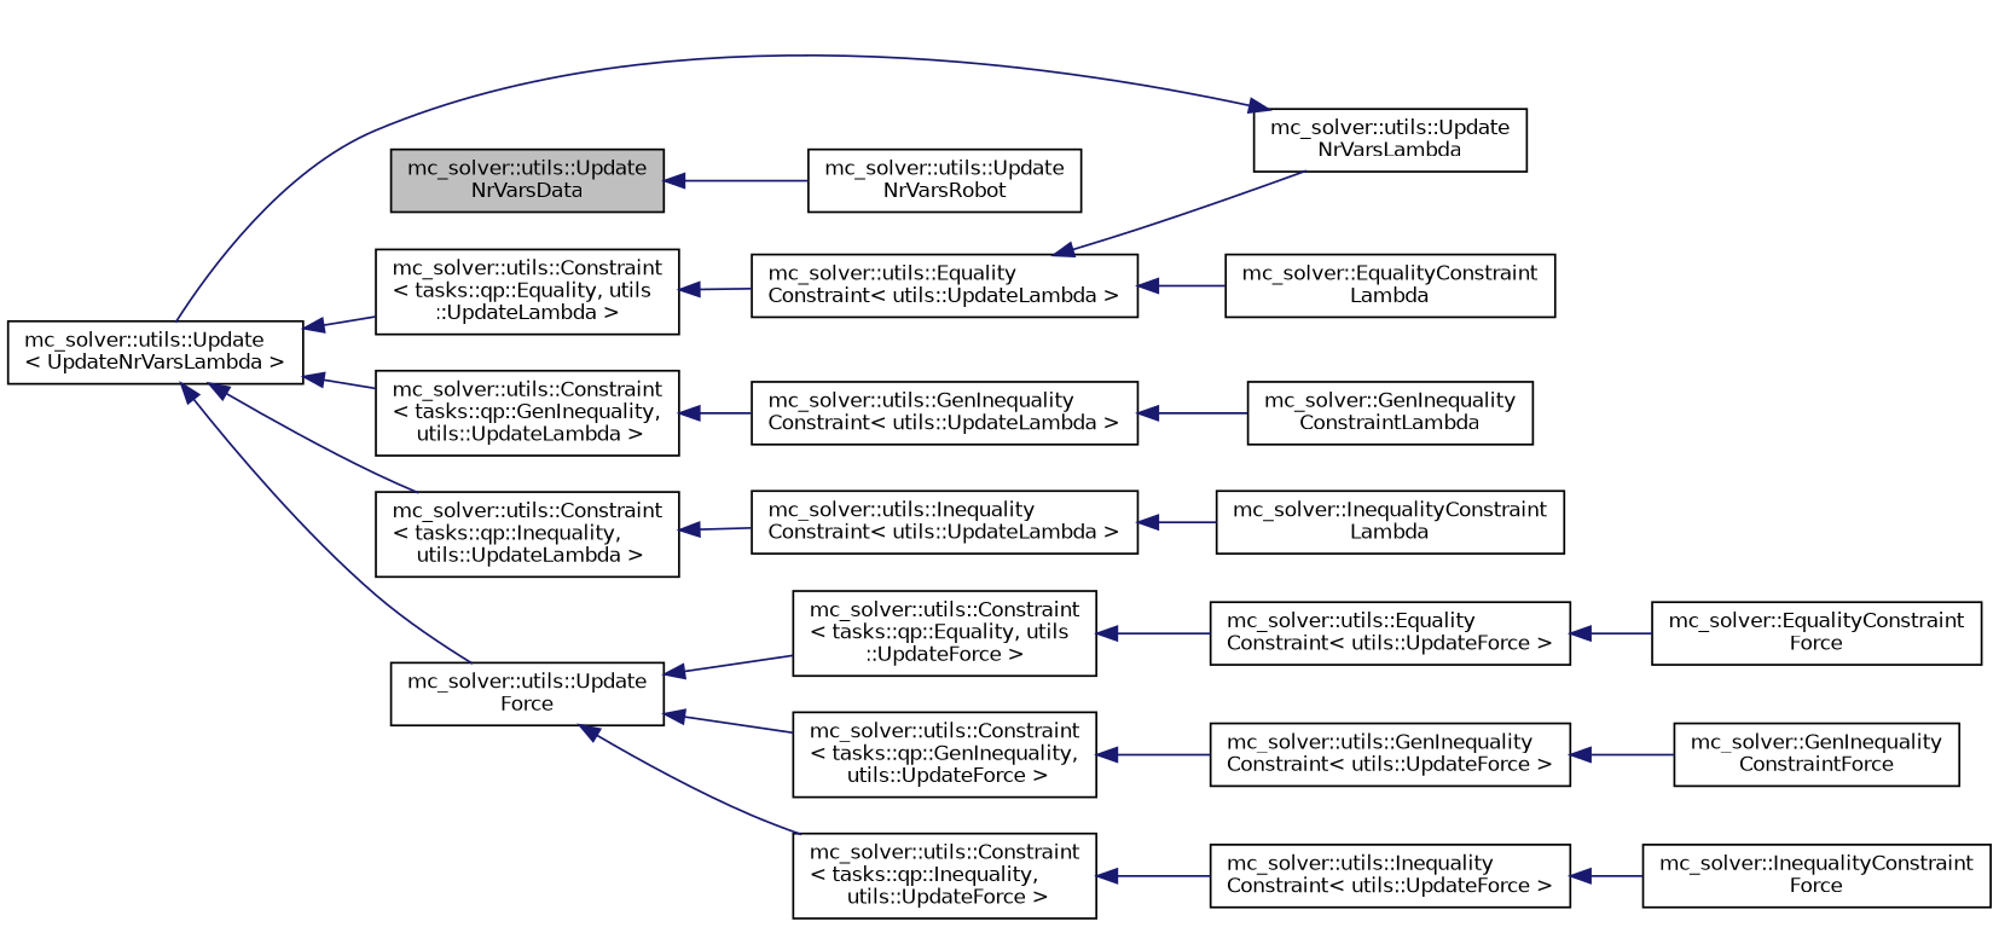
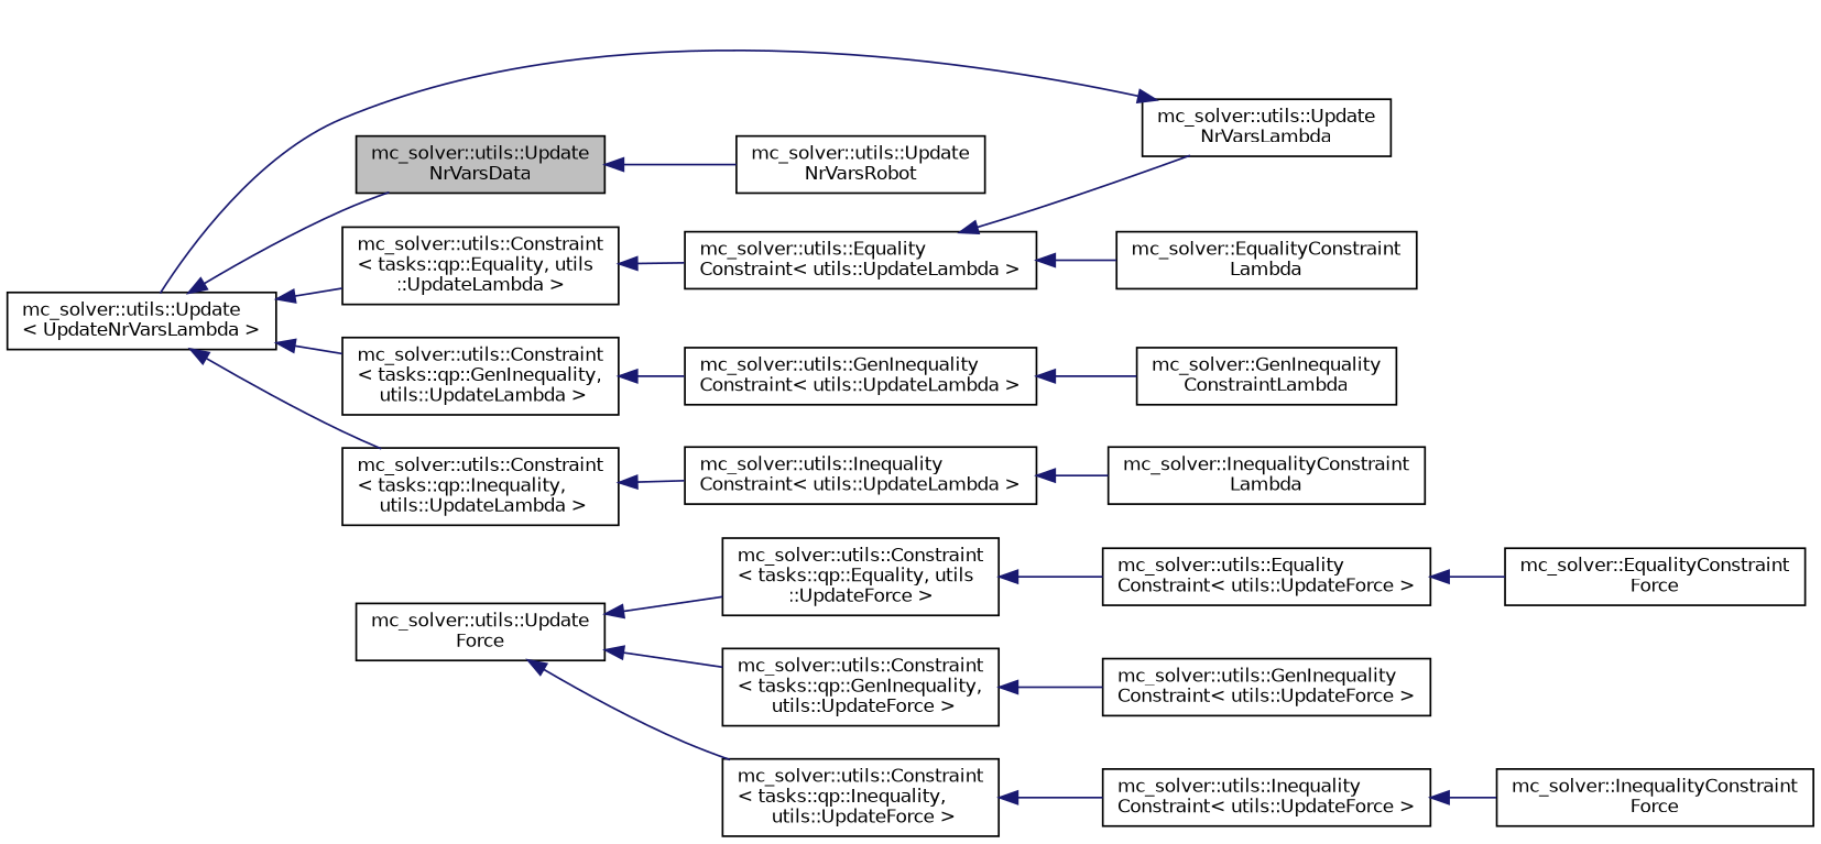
  digraph {
    rankdir=LR
    node [color=black fillcolor=white fontname=Helvetica fontsize=10 shape=record style=filled]
    edge [color=midnightblue dir=back fontname=Helvetica fontsize=10 labelfontname=Helvetica labelfontsize=10 style=solid]
    n1 [fillcolor=grey75 fontcolor=black height=0.2 label="mc_solver::utils::Update\lNrVarsData" width=0.4]
    n2 [height=0.2 label="mc_solver::utils::Update\lNrVarsRobot" width=0.4]
    n3 [height=0.2 label="mc_solver::utils::Update\lNrVarsLambda" width=0.4]
    n4 [height=0.2 label="mc_solver::utils::Update\l\< UpdateNrVarsLambda \>" width=0.4]
    n5 [height=0.2 label="mc_solver::utils::Constraint\l\< tasks::qp::Equality, utils\l::UpdateLambda \>" width=0.4]
    n6 [height=0.2 label="mc_solver::utils::Constraint\l\< tasks::qp::GenInequality,\l utils::UpdateLambda \>" width=0.4]
    n7 [height=0.2 label="mc_solver::utils::Constraint\l\< tasks::qp::Inequality,\l utils::UpdateLambda \>" width=0.4]
    n8 [height=0.2 label="mc_solver::utils::Update\lForce" width=0.4]
    n9 [height=0.2 label="mc_solver::utils::Equality\lConstraint\< utils::UpdateLambda \>" width=0.4]
    n10 [height=0.2 label="mc_solver::utils::GenInequality\lConstraint\< utils::UpdateLambda \>" width=0.4]
    n11 [height=0.2 label="mc_solver::utils::Inequality\lConstraint\< utils::UpdateLambda \>" width=0.4]
    n12 [height=0.2 label="mc_solver::utils::Constraint\l\< tasks::qp::Equality, utils\l::UpdateForce \>" width=0.4]
    n13 [height=0.2 label="mc_solver::utils::Constraint\l\< tasks::qp::GenInequality,\l utils::UpdateForce \>" width=0.4]
    n14 [height=0.2 label="mc_solver::utils::Constraint\l\< tasks::qp::Inequality,\l utils::UpdateForce \>" width=0.4]
    n15 [height=0.2 label="mc_solver::EqualityConstraint\lLambda" width=0.4]
    n16 [height=0.2 label="mc_solver::GenInequality\lConstraintLambda" width=0.4]
    n17 [height=0.2 label="mc_solver::InequalityConstraint\lLambda" width=0.4]
    n18 [height=0.2 label="mc_solver::utils::Equality\lConstraint\< utils::UpdateForce \>" width=0.4]
    n19 [height=0.2 label="mc_solver::utils::GenInequality\lConstraint\< utils::UpdateForce \>" width=0.4]
    n20 [height=0.2 label="mc_solver::utils::Inequality\lConstraint\< utils::UpdateForce \>" width=0.4]
    n21 [height=0.2 label="mc_solver::EqualityConstraint\lForce" width=0.4]
-   n22 [height=0.2 label="mc_solver::GenInequality\lConstraintForce" width=0.4]
    n23 [height=0.2 label="mc_solver::InequalityConstraint\lForce" width=0.4]
    n1 -> n2
    n3 -> n4
    n4 -> n5
    n4 -> n6
    n4 -> n7
-   n4 -> n8
+   n4 -> n1
    n5 -> n9
    n6 -> n10
    n7 -> n11
    n8 -> n12
    n8 -> n13
    n8 -> n14
    n9 -> n3
    n9 -> n15
    n10 -> n16
    n11 -> n17
    n12 -> n18
    n13 -> n19
    n14 -> n20
    n18 -> n21
-   n19 -> n22
    n20 -> n23
  }
